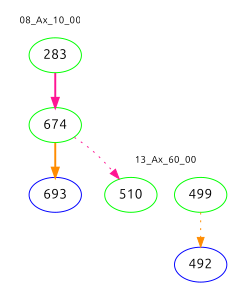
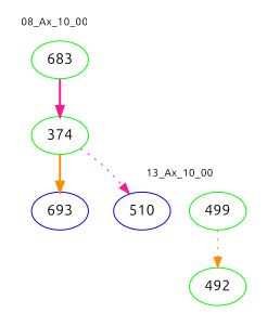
  digraph {
    fontname=Ubuntu
    node [color=green fontname=Ubuntu]
    edge [color=darkorange fontname=Ubuntu style=dotted]
    n1 [label=499]
-   n2 [color=blue label=492]
-   n3 [label=510]
-   n4 [label=283]
-   n5 [label=674]
+   n2 [label=492]
+   n3 [color=blue label=510]
+   n4 [label=683]
+   n5 [label=374]
    n6 [color=blue label=693]
    subgraph cluster_1 {
      color=white
      fontsize=10
-     label="13_Ax_60_00"
+     label="13_Ax_10_00"
      n1
      n2
      n3
    }
    subgraph cluster_2 {
      color=white
      fontsize=10
      label="08_Ax_10_00"
      n4
      n5
      n6
    }
    n1 -> n2
    n4 -> n5 [color=deeppink style=bold]
    n5 -> n3 [color=deeppink]
    n5 -> n6 [style=bold]
  }
